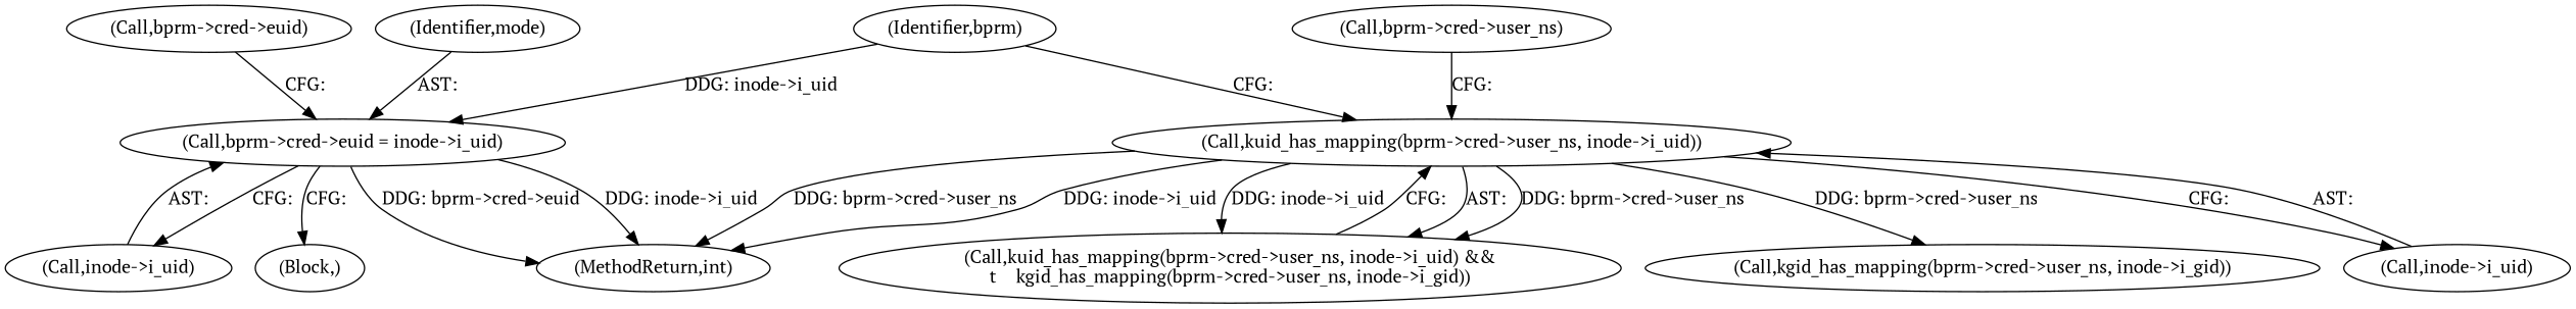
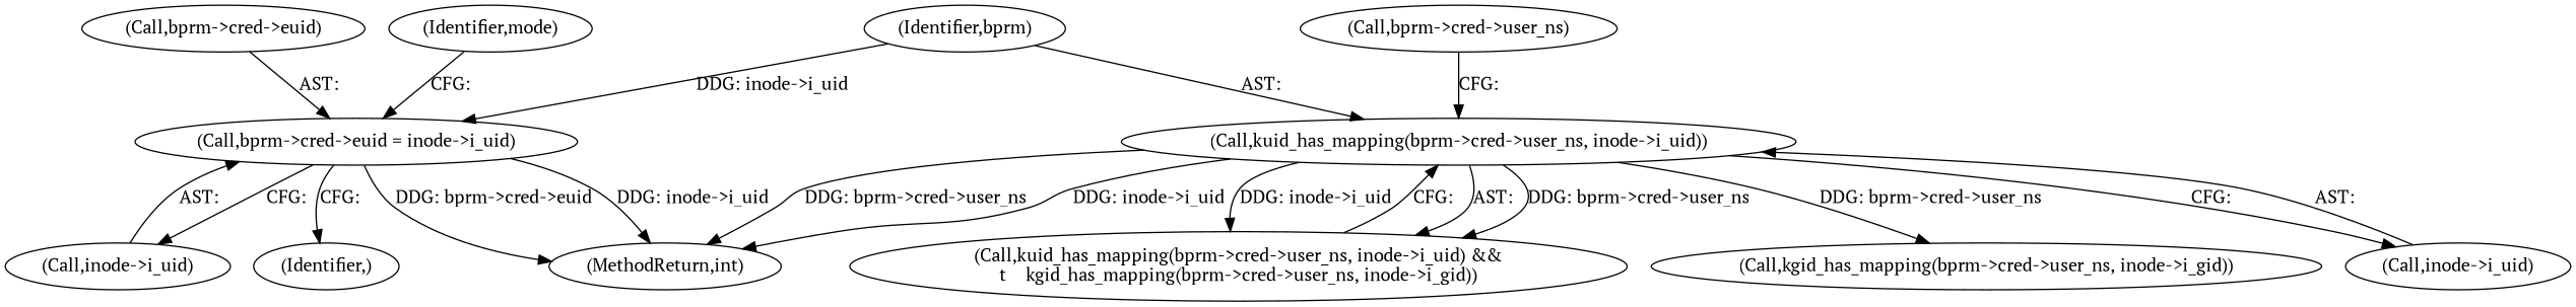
  digraph {
    fontname="PT Serif"
    node [fontname="PT Serif"]
    edge [fontname="PT Serif"]
    n1 [label="(Call,bprm->cred->euid = inode->i_uid)"]
    n2 [label="(Call,inode->i_uid)"]
    n3 [label="(MethodReturn,int)"]
-   n4 [label="(Block,)"]
+   n4 [label="(Identifier,)"]
    n5 [label="(Call,kuid_has_mapping(bprm->cred->user_ns, inode->i_uid))"]
    n6 [label="(Call,kgid_has_mapping(bprm->cred->user_ns, inode->i_gid))"]
    n7 [label="(Call,inode->i_uid)"]
    n8 [label="(Call,kuid_has_mapping(bprm->cred->user_ns, inode->i_uid) &&\n\t    kgid_has_mapping(bprm->cred->user_ns, inode->i_gid))"]
    n9 [label="(Call,bprm->cred->euid)"]
    n10 [label="(Call,bprm->cred->user_ns)"]
    n11 [label="(Identifier,bprm)"]
    n12 [label="(Identifier,mode)"]
    n1 -> n2 [label="CFG: "]
    n1 -> n3 [label="DDG: bprm->cred->euid"]
    n1 -> n3 [label="DDG: inode->i_uid"]
    n1 -> n4 [label="CFG: "]
    n2 -> n1 [label="AST: "]
    n5 -> n3 [label="DDG: bprm->cred->user_ns"]
    n5 -> n3 [label="DDG: inode->i_uid"]
    n5 -> n6 [label="DDG: bprm->cred->user_ns"]
    n5 -> n7 [label="CFG: "]
    n5 -> n8 [label="AST: "]
    n5 -> n8 [label="DDG: bprm->cred->user_ns"]
    n5 -> n8 [label="DDG: inode->i_uid"]
    n7 -> n5 [label="AST: "]
    n8 -> n5 [label="CFG: "]
-   n9 -> n1 [label="CFG: "]
+   n9 -> n1 [label="AST: "]
    n10 -> n5 [label="CFG: "]
    n11 -> n1 [label="DDG: inode->i_uid"]
-   n11 -> n5 [label="CFG: "]
-   n12 -> n1 [label="AST: "]
+   n11 -> n5 [label="AST: "]
+   n12 -> n1 [label="CFG: "]
  }
